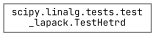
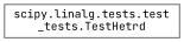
  digraph {
    rankdir=LR
    fontname="JetBrains Mono"
-   n1 [color=grey40 fillcolor=white fontname="JetBrains Mono" fontsize=10 height=0.2 label="scipy.linalg.tests.test\l_lapack.TestHetrd" shape=box style=filled width=0.4]
+   n1 [color=grey40 fillcolor=white fontname="JetBrains Mono" fontsize=10 height=0.2 label="scipy.linalg.tests.test\l_tests.TestHetrd" shape=box style=filled width=0.4]
  }
